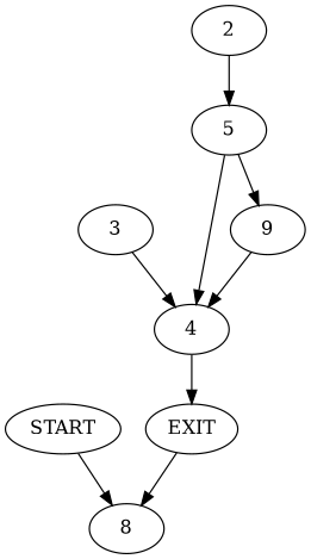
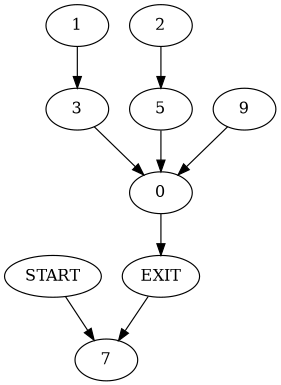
  digraph {
    n1 [label=START]
-   7 [label=8]
+   7
+   1
    3
    n5 [label=EXIT]
    2
    5
-   4
+   4 [label=0]
    n9 [label=9]
    n1 -> 7
+   1 -> 3
    3 -> 4
    n5 -> 7
    2 -> 5
    5 -> 4
-   5 -> n9
    4 -> n5
    n9 -> 4
  }
